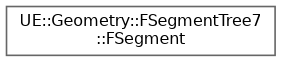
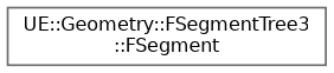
  digraph {
    rankdir=LR
-   n1 [color=grey40 fillcolor=white fontname=Helvetica fontsize=10 height=0.2 label="UE::Geometry::FSegmentTree7\l::FSegment" shape=box style=filled width=0.4]
+   n1 [color=grey40 fillcolor=white fontname=Helvetica fontsize=10 height=0.2 label="UE::Geometry::FSegmentTree3\l::FSegment" shape=box style=filled width=0.4]
  }
